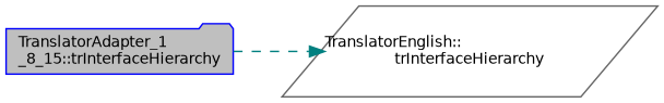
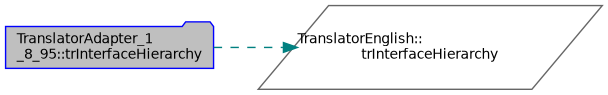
  digraph {
    rankdir=LR
    node [fontname=Helvetica fontsize=10 style=filled]
-   n1 [color=blue fillcolor=grey75 fontcolor=black height=0.2 label="TranslatorAdapter_1\l_8_15::trInterfaceHierarchy" shape=folder width=0.4]
+   n1 [color=blue fillcolor=grey75 fontcolor=black height=0.2 label="TranslatorAdapter_1\l_8_95::trInterfaceHierarchy" shape=folder width=0.4]
    n2 [color=gray40 fillcolor=white height=0.2 label="TranslatorEnglish::\ltrInterfaceHierarchy" shape=parallelogram width=0.4]
    n1 -> n2 [color=teal fontname=Helvetica fontsize=10 labelfontname=Helvetica labelfontsize=10 style=dashed arrowhead=normal]
  }
